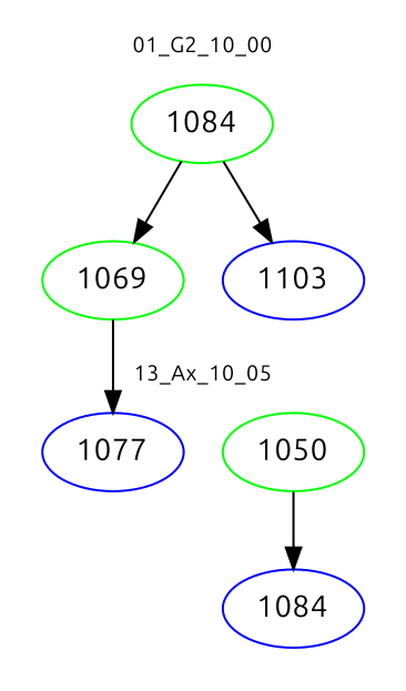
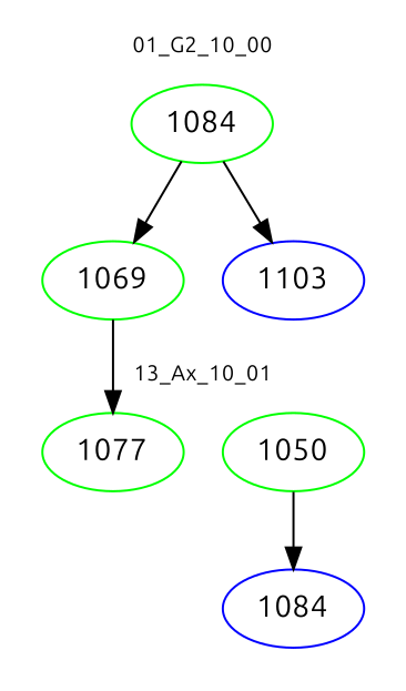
  digraph {
    fontname=Ubuntu
    node [color=green fontname=Ubuntu]
    edge [color=black fontname=Ubuntu]
    n1 [label=1050]
    n2 [color=blue label=1084]
-   n3 [color=blue label=1077]
+   n3 [label=1077]
    n4 [label=1084]
    n5 [label=1069]
    n6 [color=blue label=1103]
    subgraph cluster_1 {
      color=white
      fontsize=10
-     label="13_Ax_10_05"
+     label="13_Ax_10_01"
      n1
      n2
      n3
    }
    subgraph cluster_2 {
      color=white
      fontsize=10
      label="01_G2_10_00"
      n4
      n5
      n6
    }
    n1 -> n2
    n4 -> n5
    n4 -> n6
    n5 -> n3
  }
